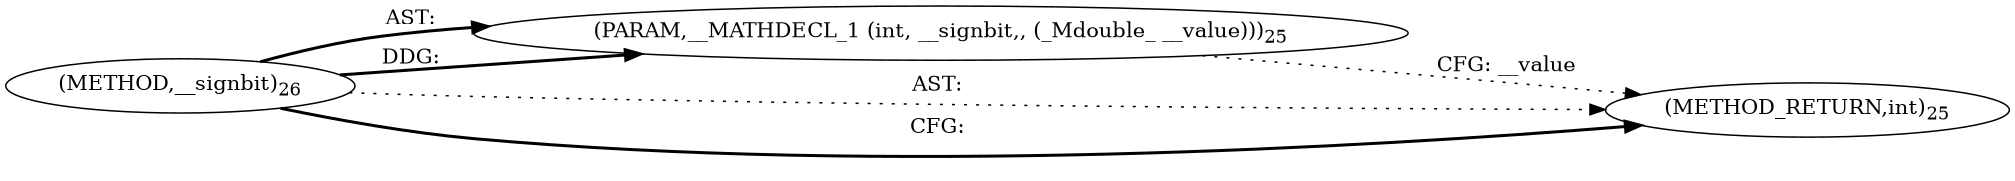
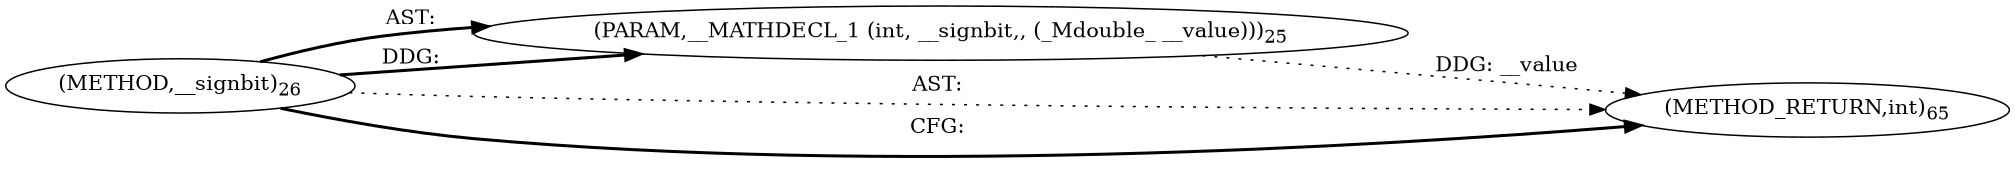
  digraph {
    rankdir=LR
    edge [style=bold]
    n1 [label=<(METHOD,__signbit)<SUB>26</SUB>>]
    n2 [label=<(PARAM,__MATHDECL_1 (int, __signbit,, (_Mdouble_ __value)))<SUB>25</SUB>>]
-   n3 [label=<(METHOD_RETURN,int)<SUB>25</SUB>>]
+   n3 [label=<(METHOD_RETURN,int)<SUB>65</SUB>>]
    n1 -> n2 [label="AST: "]
    n1 -> n2 [label="DDG: "]
    n1 -> n3 [label="AST: " style=dotted]
    n1 -> n3 [label="CFG: "]
-   n2 -> n3 [label="CFG: __value" style=dotted]
+   n2 -> n3 [label="DDG: __value" style=dotted]
  }
